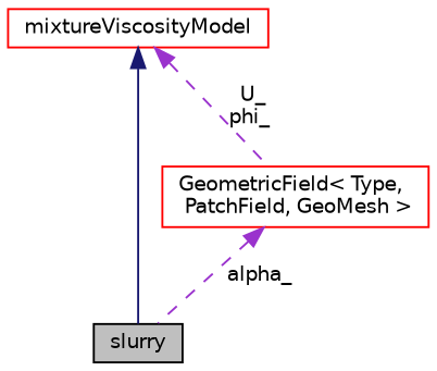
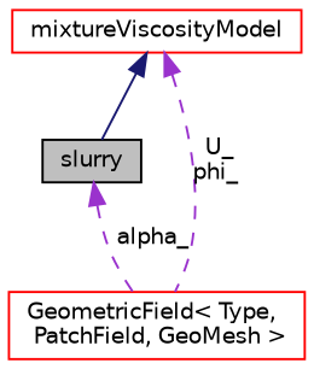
  digraph {
    node [color=red fontname=Helvetica fontsize=10 shape=record]
    edge [color=darkorchid3 dir=back fontname=Helvetica fontsize=10 labelfontname=Helvetica labelfontsize=10 style=dashed]
    n1 [color=black fillcolor=grey75 fontcolor=black height=0.2 label=slurry style=filled width=0.4]
    n2 [height=0.2 label=mixtureViscosityModel width=0.4]
    n3 [height=0.2 label="GeometricField\< Type,\l PatchField, GeoMesh \>" width=0.4]
    n2 -> n1 [color=midnightblue style=solid]
    n2 -> n3 [label=" U_\nphi_"]
-   n3 -> n1 [label=" alpha_"]
+   n1 -> n3 [label=" alpha_"]
  }
